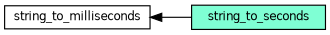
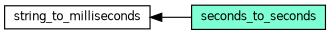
  digraph {
    rankdir=LR
    node [color=black fontname=Helvetica fontsize=10 shape=record style=filled]
    n1 [fillcolor=white fontcolor=black height=0.2 label=string_to_milliseconds width=0.4]
-   n2 [fillcolor=aquamarine height=0.2 label=string_to_seconds width=0.4]
+   n2 [fillcolor=aquamarine height=0.2 label=seconds_to_seconds width=0.4]
    n1 -> n2 [color=black dir=back fontname=Helvetica fontsize=10 labelfontname=Helvetica labelfontsize=10 style=solid]
  }
